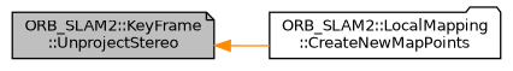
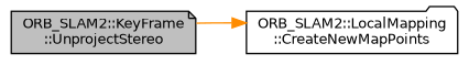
  digraph {
    rankdir=LR
    node [color=black fontname=Helvetica fontsize=10 style=filled]
    n1 [fillcolor=grey75 fontcolor=black height=0.2 label="ORB_SLAM2::KeyFrame\l::UnprojectStereo" shape=note width=0.4]
    n2 [fillcolor=white height=0.2 label="ORB_SLAM2::LocalMapping\l::CreateNewMapPoints" shape=folder width=0.4]
-   n1 -> n2 [color=darkorange dir=back fontname=Helvetica fontsize=10 labelfontname=Helvetica labelfontsize=10 style=solid]
+   n2 -> n1 [color=darkorange dir=back fontname=Helvetica fontsize=10 labelfontname=Helvetica labelfontsize=10 style=solid]
  }
